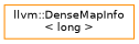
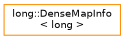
  digraph {
    rankdir=LR
-   n1 [color=darkorange fillcolor=white fontname=Helvetica fontsize=10 height=0.2 label="llvm::DenseMapInfo\l\< long \>" shape=record style=filled width=0.4]
+   n1 [color=darkorange fillcolor=white fontname=Helvetica fontsize=10 height=0.2 label="long::DenseMapInfo\l\< long \>" shape=record style=filled width=0.4]
  }
